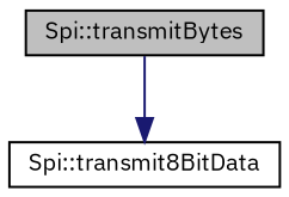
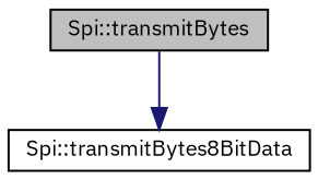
  digraph {
    rankdir=TB
    fontname="IBM Plex Sans"
    node [color=black fontname="IBM Plex Sans" fontsize=10 shape=record style=filled]
    n1 [fillcolor=grey75 fontcolor=black height=0.2 label="Spi::transmitBytes" width=0.4]
-   n2 [fillcolor=white height=0.2 label="Spi::transmit8BitData" width=0.4]
+   n2 [fillcolor=white height=0.2 label="Spi::transmitBytes8BitData" width=0.4]
    n1 -> n2 [color=midnightblue fontname="IBM Plex Sans" fontsize=10 labelfontname=Helvetica labelfontsize=10 style=solid]
  }
